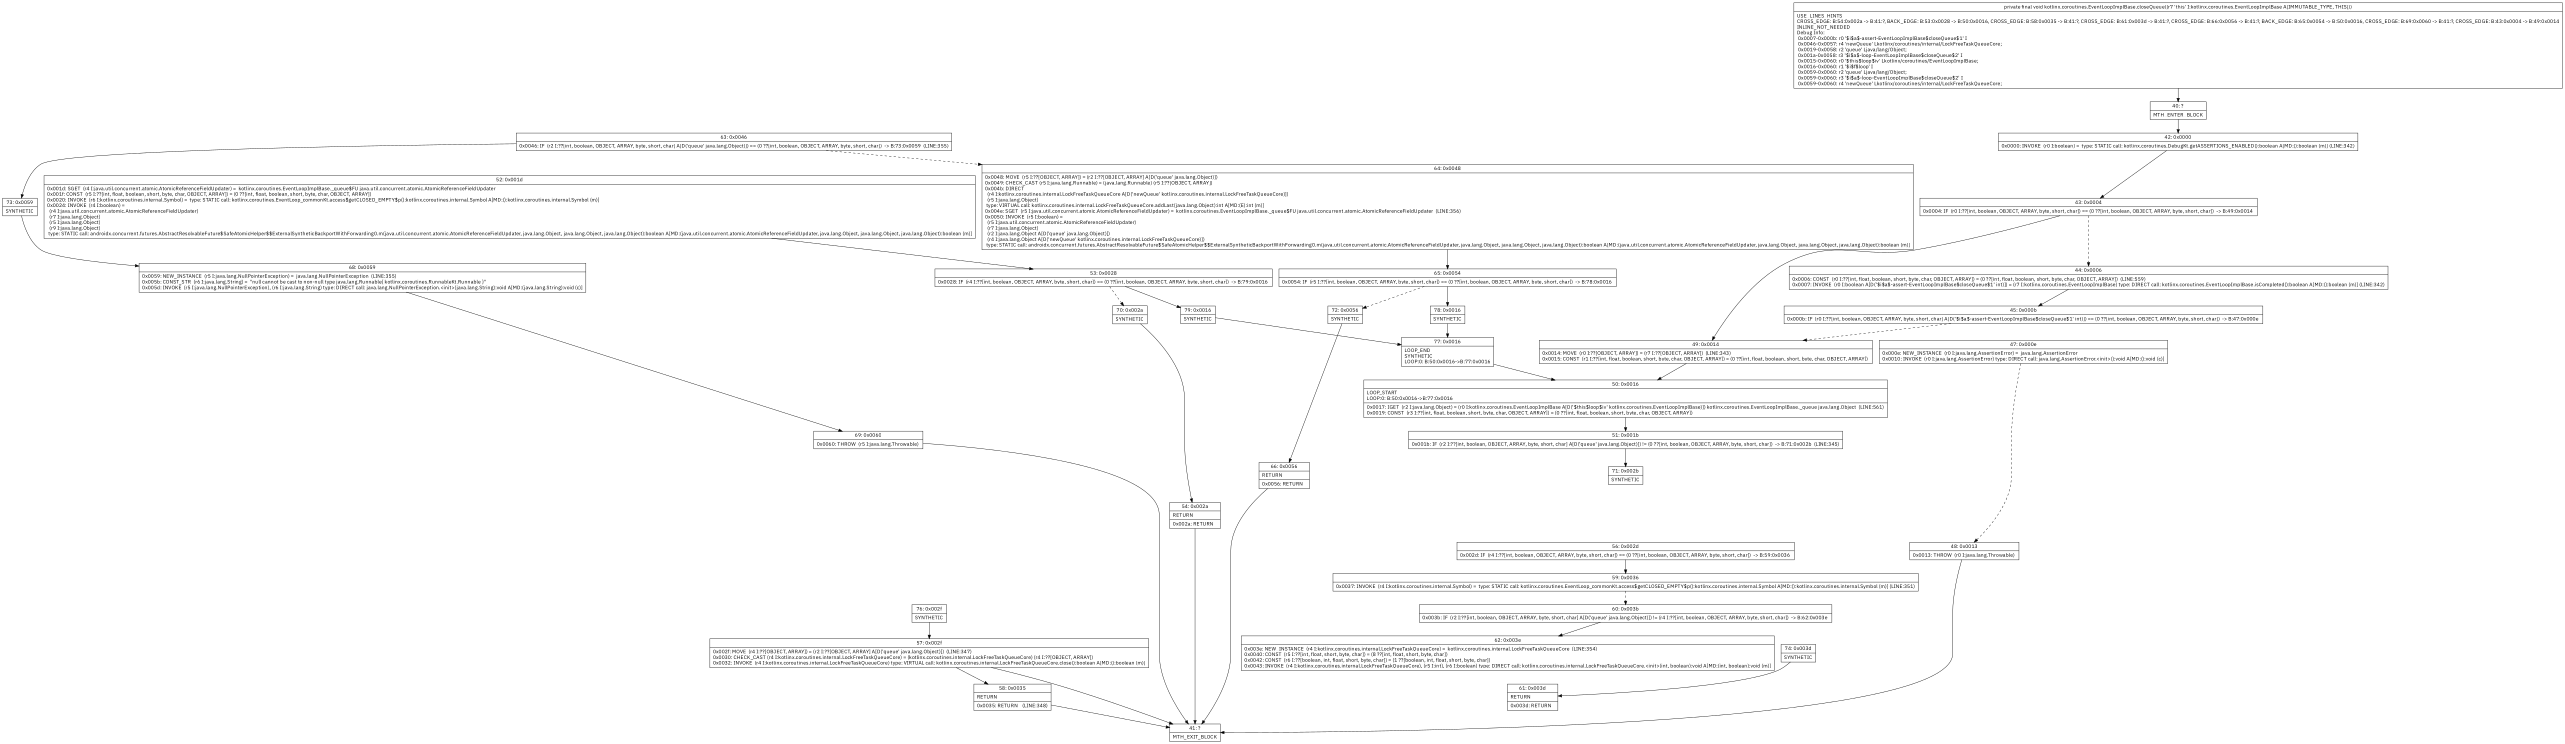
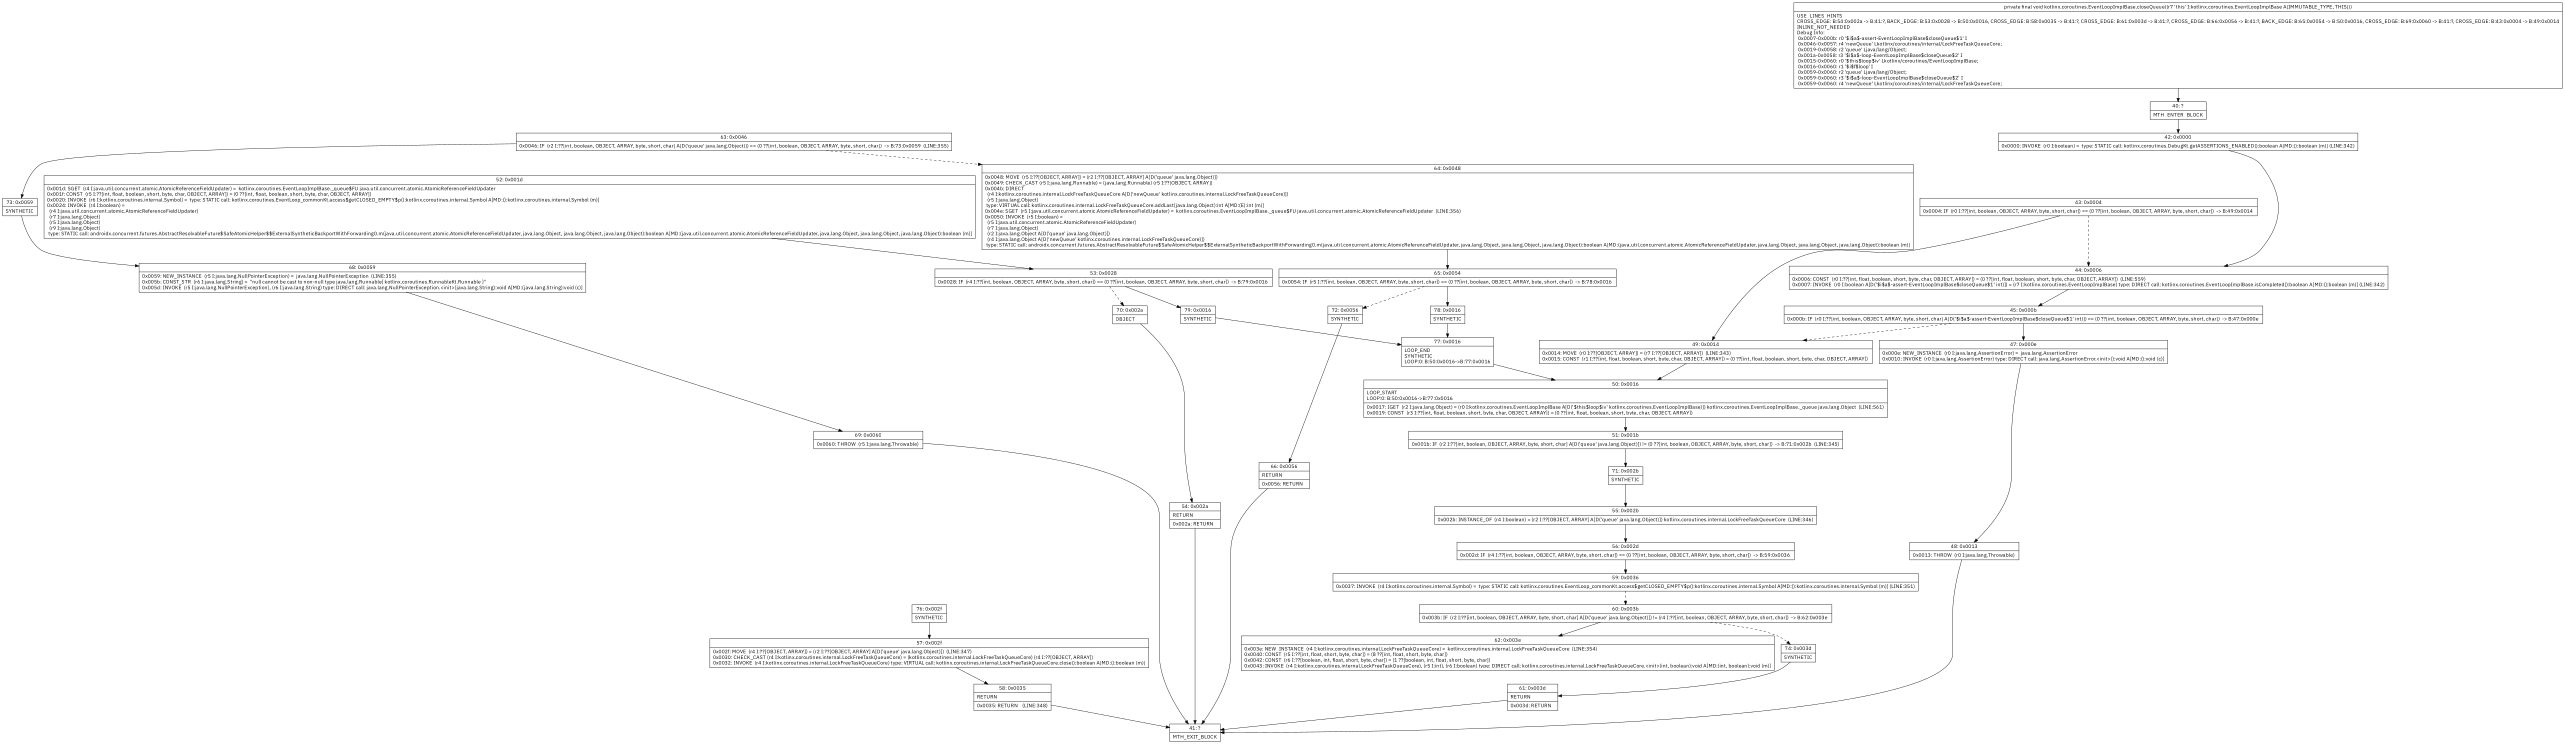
  digraph {
    fontname="IBM Plex Sans"
    node [fontname="IBM Plex Sans" shape=record]
    edge [fontname="IBM Plex Sans"]
    n1 [label="{40\:\ ?|MTH_ENTER_BLOCK\l}"]
    n2 [label="{42\:\ 0x0000|0x0000: INVOKE  (r0 I:boolean) =  type: STATIC call: kotlinx.coroutines.DebugKt.getASSERTIONS_ENABLED():boolean A[MD:():boolean (m)] (LINE:342)\l}"]
    n3 [label="{43\:\ 0x0004|0x0004: IF  (r0 I:??[int, boolean, OBJECT, ARRAY, byte, short, char]) == (0 ??[int, boolean, OBJECT, ARRAY, byte, short, char])  \-\> B:49:0x0014 \l}"]
    n4 [label="{44\:\ 0x0006|0x0006: CONST  (r0 I:??[int, float, boolean, short, byte, char, OBJECT, ARRAY]) = (0 ??[int, float, boolean, short, byte, char, OBJECT, ARRAY])  (LINE:559)\l0x0007: INVOKE  (r0 I:boolean A[D('$i$a$\-assert\-EventLoopImplBase$closeQueue$1' int)]) = (r7 I:kotlinx.coroutines.EventLoopImplBase) type: DIRECT call: kotlinx.coroutines.EventLoopImplBase.isCompleted():boolean A[MD:():boolean (m)] (LINE:342)\l}"]
    n5 [label="{49\:\ 0x0014|0x0014: MOVE  (r0 I:??[OBJECT, ARRAY]) = (r7 I:??[OBJECT, ARRAY])  (LINE:343)\l0x0015: CONST  (r1 I:??[int, float, boolean, short, byte, char, OBJECT, ARRAY]) = (0 ??[int, float, boolean, short, byte, char, OBJECT, ARRAY]) \l}"]
    n6 [label="{45\:\ 0x000b|0x000b: IF  (r0 I:??[int, boolean, OBJECT, ARRAY, byte, short, char] A[D('$i$a$\-assert\-EventLoopImplBase$closeQueue$1' int)]) == (0 ??[int, boolean, OBJECT, ARRAY, byte, short, char])  \-\> B:47:0x000e \l}"]
    n7 [label="{50\:\ 0x0016|LOOP_START\lLOOP:0: B:50:0x0016\-\>B:77:0x0016\l|0x0017: IGET  (r2 I:java.lang.Object) = (r0 I:kotlinx.coroutines.EventLoopImplBase A[D('$this$loop$iv' kotlinx.coroutines.EventLoopImplBase)]) kotlinx.coroutines.EventLoopImplBase._queue java.lang.Object  (LINE:561)\l0x0019: CONST  (r3 I:??[int, float, boolean, short, byte, char, OBJECT, ARRAY]) = (0 ??[int, float, boolean, short, byte, char, OBJECT, ARRAY]) \l}"]
    n8 [label="{47\:\ 0x000e|0x000e: NEW_INSTANCE  (r0 I:java.lang.AssertionError) =  java.lang.AssertionError \l0x0010: INVOKE  (r0 I:java.lang.AssertionError) type: DIRECT call: java.lang.AssertionError.\<init\>():void A[MD:():void (c)]\l}"]
    n9 [label="{48\:\ 0x0013|0x0013: THROW  (r0 I:java.lang.Throwable) \l}"]
    n10 [label="{41\:\ ?|MTH_EXIT_BLOCK\l}"]
    n11 [label="{51\:\ 0x001b|0x001b: IF  (r2 I:??[int, boolean, OBJECT, ARRAY, byte, short, char] A[D('queue' java.lang.Object)]) != (0 ??[int, boolean, OBJECT, ARRAY, byte, short, char])  \-\> B:71:0x002b  (LINE:345)\l}"]
    n12 [label="{71\:\ 0x002b|SYNTHETIC\l}"]
+   n13 [label="{55\:\ 0x002b|0x002b: INSTANCE_OF  (r4 I:boolean) = (r2 I:??[OBJECT, ARRAY] A[D('queue' java.lang.Object)]) kotlinx.coroutines.internal.LockFreeTaskQueueCore  (LINE:346)\l}"]
    n14 [label="{56\:\ 0x002d|0x002d: IF  (r4 I:??[int, boolean, OBJECT, ARRAY, byte, short, char]) == (0 ??[int, boolean, OBJECT, ARRAY, byte, short, char])  \-\> B:59:0x0036 \l}"]
    n15 [label="{59\:\ 0x0036|0x0037: INVOKE  (r4 I:kotlinx.coroutines.internal.Symbol) =  type: STATIC call: kotlinx.coroutines.EventLoop_commonKt.access$getCLOSED_EMPTY$p():kotlinx.coroutines.internal.Symbol A[MD:():kotlinx.coroutines.internal.Symbol (m)] (LINE:351)\l}"]
    n16 [label="{60\:\ 0x003b|0x003b: IF  (r2 I:??[int, boolean, OBJECT, ARRAY, byte, short, char] A[D('queue' java.lang.Object)]) != (r4 I:??[int, boolean, OBJECT, ARRAY, byte, short, char])  \-\> B:62:0x003e \l}"]
    n17 [label="{76\:\ 0x002f|SYNTHETIC\l}"]
    n18 [label="{57\:\ 0x002f|0x002f: MOVE  (r4 I:??[OBJECT, ARRAY]) = (r2 I:??[OBJECT, ARRAY] A[D('queue' java.lang.Object)])  (LINE:347)\l0x0030: CHECK_CAST (r4 I:kotlinx.coroutines.internal.LockFreeTaskQueueCore) = (kotlinx.coroutines.internal.LockFreeTaskQueueCore) (r4 I:??[OBJECT, ARRAY]) \l0x0032: INVOKE  (r4 I:kotlinx.coroutines.internal.LockFreeTaskQueueCore) type: VIRTUAL call: kotlinx.coroutines.internal.LockFreeTaskQueueCore.close():boolean A[MD:():boolean (m)]\l}"]
    n19 [label="{62\:\ 0x003e|0x003e: NEW_INSTANCE  (r4 I:kotlinx.coroutines.internal.LockFreeTaskQueueCore) =  kotlinx.coroutines.internal.LockFreeTaskQueueCore  (LINE:354)\l0x0040: CONST  (r5 I:??[int, float, short, byte, char]) = (8 ??[int, float, short, byte, char]) \l0x0042: CONST  (r6 I:??[boolean, int, float, short, byte, char]) = (1 ??[boolean, int, float, short, byte, char]) \l0x0043: INVOKE  (r4 I:kotlinx.coroutines.internal.LockFreeTaskQueueCore), (r5 I:int), (r6 I:boolean) type: DIRECT call: kotlinx.coroutines.internal.LockFreeTaskQueueCore.\<init\>(int, boolean):void A[MD:(int, boolean):void (m)]\l}"]
    n20 [label="{74\:\ 0x003d|SYNTHETIC\l}"]
    n21 [label="{61\:\ 0x003d|RETURN\l|0x003d: RETURN   \l}"]
    n22 [label="{63\:\ 0x0046|0x0046: IF  (r2 I:??[int, boolean, OBJECT, ARRAY, byte, short, char] A[D('queue' java.lang.Object)]) == (0 ??[int, boolean, OBJECT, ARRAY, byte, short, char])  \-\> B:73:0x0059  (LINE:355)\l}"]
    n23 [label="{64\:\ 0x0048|0x0048: MOVE  (r5 I:??[OBJECT, ARRAY]) = (r2 I:??[OBJECT, ARRAY] A[D('queue' java.lang.Object)]) \l0x0049: CHECK_CAST (r5 I:java.lang.Runnable) = (java.lang.Runnable) (r5 I:??[OBJECT, ARRAY]) \l0x004b: DIRECT  \l  (r4 I:kotlinx.coroutines.internal.LockFreeTaskQueueCore A[D('newQueue' kotlinx.coroutines.internal.LockFreeTaskQueueCore)])\l  (r5 I:java.lang.Object)\l type: VIRTUAL call: kotlinx.coroutines.internal.LockFreeTaskQueueCore.addLast(java.lang.Object):int A[MD:(E):int (m)]\l0x004e: SGET  (r5 I:java.util.concurrent.atomic.AtomicReferenceFieldUpdater) =  kotlinx.coroutines.EventLoopImplBase._queue$FU java.util.concurrent.atomic.AtomicReferenceFieldUpdater  (LINE:356)\l0x0050: INVOKE  (r5 I:boolean) = \l  (r5 I:java.util.concurrent.atomic.AtomicReferenceFieldUpdater)\l  (r7 I:java.lang.Object)\l  (r2 I:java.lang.Object A[D('queue' java.lang.Object)])\l  (r4 I:java.lang.Object A[D('newQueue' kotlinx.coroutines.internal.LockFreeTaskQueueCore)])\l type: STATIC call: androidx.concurrent.futures.AbstractResolvableFuture$SafeAtomicHelper$$ExternalSyntheticBackportWithForwarding0.m(java.util.concurrent.atomic.AtomicReferenceFieldUpdater, java.lang.Object, java.lang.Object, java.lang.Object):boolean A[MD:(java.util.concurrent.atomic.AtomicReferenceFieldUpdater, java.lang.Object, java.lang.Object, java.lang.Object):boolean (m)]\l}"]
    n24 [label="{73\:\ 0x0059|SYNTHETIC\l}"]
    n25 [label="{65\:\ 0x0054|0x0054: IF  (r5 I:??[int, boolean, OBJECT, ARRAY, byte, short, char]) == (0 ??[int, boolean, OBJECT, ARRAY, byte, short, char])  \-\> B:78:0x0016 \l}"]
    n26 [label="{68\:\ 0x0059|0x0059: NEW_INSTANCE  (r5 I:java.lang.NullPointerException) =  java.lang.NullPointerException  (LINE:355)\l0x005b: CONST_STR  (r6 I:java.lang.String) =  \"null cannot be cast to non\-null type java.lang.Runnable\{ kotlinx.coroutines.RunnableKt.Runnable \}\" \l0x005d: INVOKE  (r5 I:java.lang.NullPointerException), (r6 I:java.lang.String) type: DIRECT call: java.lang.NullPointerException.\<init\>(java.lang.String):void A[MD:(java.lang.String):void (c)]\l}"]
    n27 [label="{72\:\ 0x0056|SYNTHETIC\l}"]
    n28 [label="{78\:\ 0x0016|SYNTHETIC\l}"]
    n29 [label="{66\:\ 0x0056|RETURN\l|0x0056: RETURN   \l}"]
    n30 [label="{77\:\ 0x0016|LOOP_END\lSYNTHETIC\lLOOP:0: B:50:0x0016\-\>B:77:0x0016\l}"]
    n31 [label="{69\:\ 0x0060|0x0060: THROW  (r5 I:java.lang.Throwable) \l}"]
    n32 [label="{58\:\ 0x0035|RETURN\l|0x0035: RETURN    (LINE:348)\l}"]
    n33 [label="{52\:\ 0x001d|0x001d: SGET  (r4 I:java.util.concurrent.atomic.AtomicReferenceFieldUpdater) =  kotlinx.coroutines.EventLoopImplBase._queue$FU java.util.concurrent.atomic.AtomicReferenceFieldUpdater \l0x001f: CONST  (r5 I:??[int, float, boolean, short, byte, char, OBJECT, ARRAY]) = (0 ??[int, float, boolean, short, byte, char, OBJECT, ARRAY]) \l0x0020: INVOKE  (r6 I:kotlinx.coroutines.internal.Symbol) =  type: STATIC call: kotlinx.coroutines.EventLoop_commonKt.access$getCLOSED_EMPTY$p():kotlinx.coroutines.internal.Symbol A[MD:():kotlinx.coroutines.internal.Symbol (m)]\l0x0024: INVOKE  (r4 I:boolean) = \l  (r4 I:java.util.concurrent.atomic.AtomicReferenceFieldUpdater)\l  (r7 I:java.lang.Object)\l  (r5 I:java.lang.Object)\l  (r9 I:java.lang.Object)\l type: STATIC call: androidx.concurrent.futures.AbstractResolvableFuture$SafeAtomicHelper$$ExternalSyntheticBackportWithForwarding0.m(java.util.concurrent.atomic.AtomicReferenceFieldUpdater, java.lang.Object, java.lang.Object, java.lang.Object):boolean A[MD:(java.util.concurrent.atomic.AtomicReferenceFieldUpdater, java.lang.Object, java.lang.Object, java.lang.Object):boolean (m)]\l}"]
    n34 [label="{53\:\ 0x0028|0x0028: IF  (r4 I:??[int, boolean, OBJECT, ARRAY, byte, short, char]) == (0 ??[int, boolean, OBJECT, ARRAY, byte, short, char])  \-\> B:79:0x0016 \l}"]
-   n35 [label="{70\:\ 0x002a|SYNTHETIC\l}"]
+   n35 [label="{70\:\ 0x002a|OBJECT\l}"]
    n36 [label="{79\:\ 0x0016|SYNTHETIC\l}"]
    n37 [label="{54\:\ 0x002a|RETURN\l|0x002a: RETURN   \l}"]
    n38 [label="{private final void kotlinx.coroutines.EventLoopImplBase.closeQueue((r7 'this' I:kotlinx.coroutines.EventLoopImplBase A[IMMUTABLE_TYPE, THIS]))  | USE_LINES_HINTS\lCROSS_EDGE: B:54:0x002a \-\> B:41:?, BACK_EDGE: B:53:0x0028 \-\> B:50:0x0016, CROSS_EDGE: B:58:0x0035 \-\> B:41:?, CROSS_EDGE: B:61:0x003d \-\> B:41:?, CROSS_EDGE: B:66:0x0056 \-\> B:41:?, BACK_EDGE: B:65:0x0054 \-\> B:50:0x0016, CROSS_EDGE: B:69:0x0060 \-\> B:41:?, CROSS_EDGE: B:43:0x0004 \-\> B:49:0x0014\lINLINE_NOT_NEEDED\lDebug Info:\l  0x0007\-0x000b: r0 '$i$a$\-assert\-EventLoopImplBase$closeQueue$1' I\l  0x0046\-0x0057: r4 'newQueue' Lkotlinx\/coroutines\/internal\/LockFreeTaskQueueCore;\l  0x0019\-0x0058: r2 'queue' Ljava\/lang\/Object;\l  0x001a\-0x0058: r3 '$i$a$\-loop\-EventLoopImplBase$closeQueue$2' I\l  0x0015\-0x0060: r0 '$this$loop$iv' Lkotlinx\/coroutines\/EventLoopImplBase;\l  0x0016\-0x0060: r1 '$i$f$loop' I\l  0x0059\-0x0060: r2 'queue' Ljava\/lang\/Object;\l  0x0059\-0x0060: r3 '$i$a$\-loop\-EventLoopImplBase$closeQueue$2' I\l  0x0059\-0x0060: r4 'newQueue' Lkotlinx\/coroutines\/internal\/LockFreeTaskQueueCore;\l}"]
    n1 -> n2
-   n2 -> n3
+   n2 -> n4
    n3 -> n4 [style=dashed]
    n3 -> n5
    n4 -> n6
    n5 -> n7
    n6 -> n5 [style=dashed]
+   n6 -> n8
    n7 -> n11
-   n8 -> n9 [style=dashed]
+   n8 -> n9
    n9 -> n10
    n11 -> n12
+   n12 -> n13
+   n13 -> n14
    n14 -> n15
    n15 -> n16 [style=dashed]
    n16 -> n19
+   n16 -> n20 [style=dashed]
    n17 -> n18
    n18 -> n32
    n20 -> n21
-   n18 -> n10
+   n21 -> n10
    n22 -> n23 [style=dashed]
    n22 -> n24
    n23 -> n25
    n24 -> n26
    n25 -> n27 [style=dashed]
    n25 -> n28
    n26 -> n31
    n27 -> n29
    n28 -> n30
    n29 -> n10
    n30 -> n7
    n31 -> n10
    n32 -> n10
    n33 -> n34
    n34 -> n35 [style=dashed]
    n34 -> n36
    n35 -> n37
    n36 -> n30
    n37 -> n10
    n38 -> n1
  }
